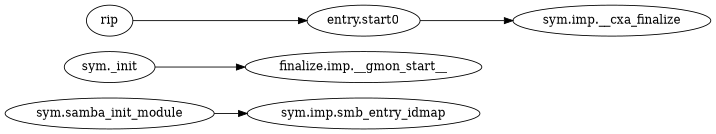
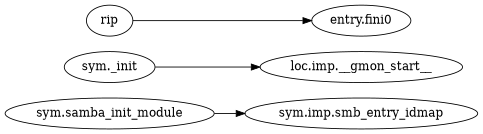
  digraph {
    rankdir=LR
    n1 [label="sym.samba_init_module"]
    n2 [label="sym.imp.smb_entry_idmap"]
    n3 [label="sym._init"]
-   n4 [label="finalize.imp.__gmon_start__"]
-   n5 [label="entry.start0"]
-   n6 [label="sym.imp.__cxa_finalize"]
+   n4 [label="loc.imp.__gmon_start__"]
+   n5 [label="entry.fini0"]
    n7 [label=rip]
    n1 -> n2
    n3 -> n4
-   n5 -> n6
    n7 -> n5
  }
